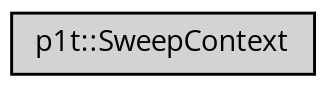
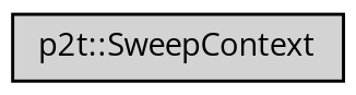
  digraph {
    rankdir=LR
    fontname="Open Sans"
-   n1 [color=black fillcolor=lightgrey fontname="Open Sans" fontsize=10 height=0.2 label="p1t::SweepContext" shape=record style=filled width=0.4]
+   n1 [color=black fillcolor=lightgrey fontname="Open Sans" fontsize=10 height=0.2 label="p2t::SweepContext" shape=record style=filled width=0.4]
  }
